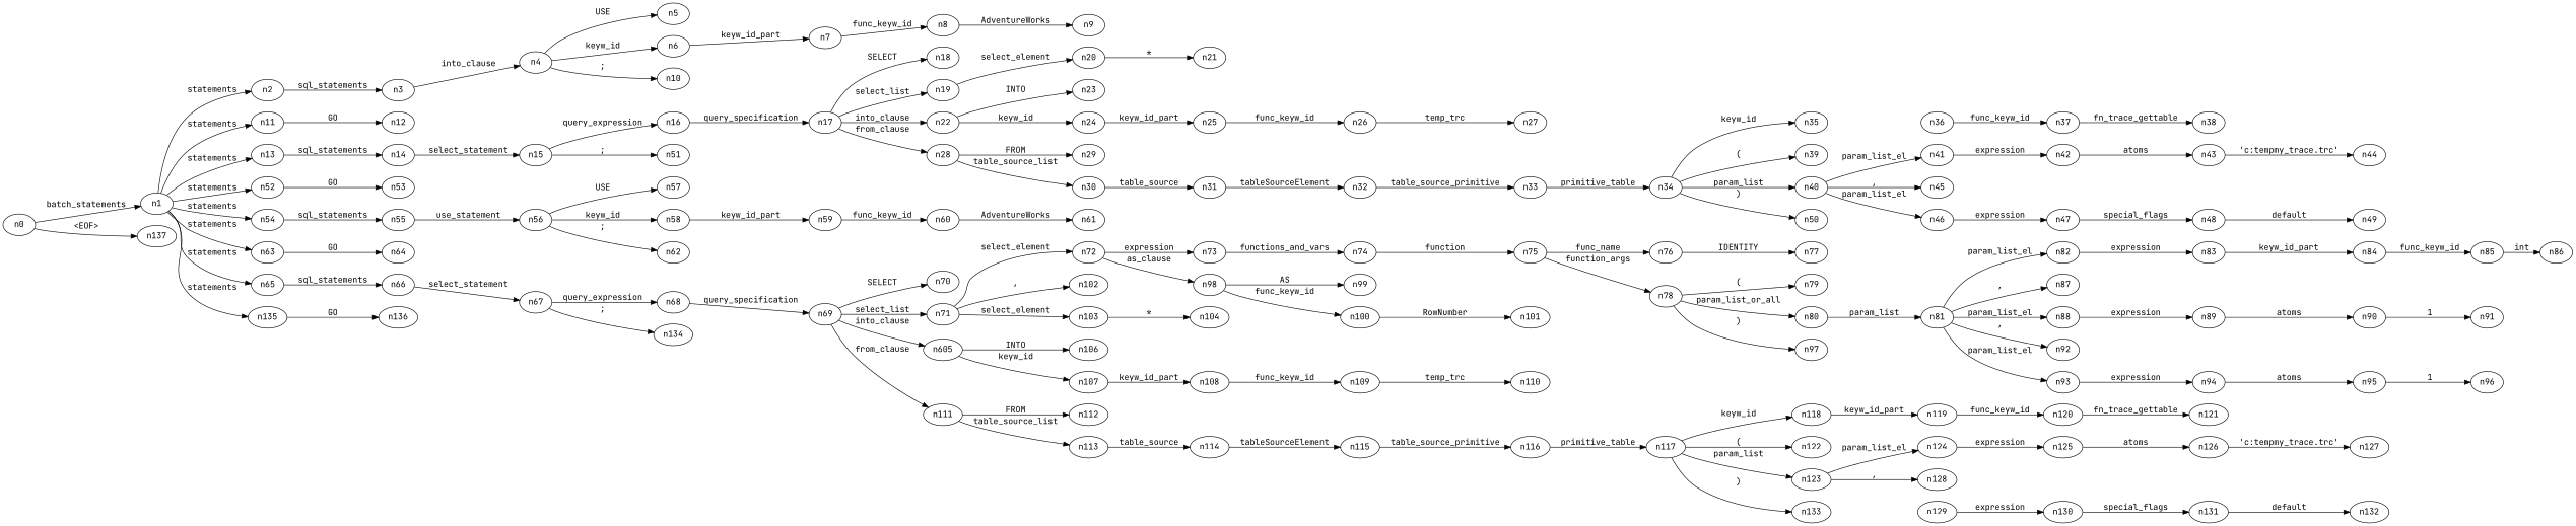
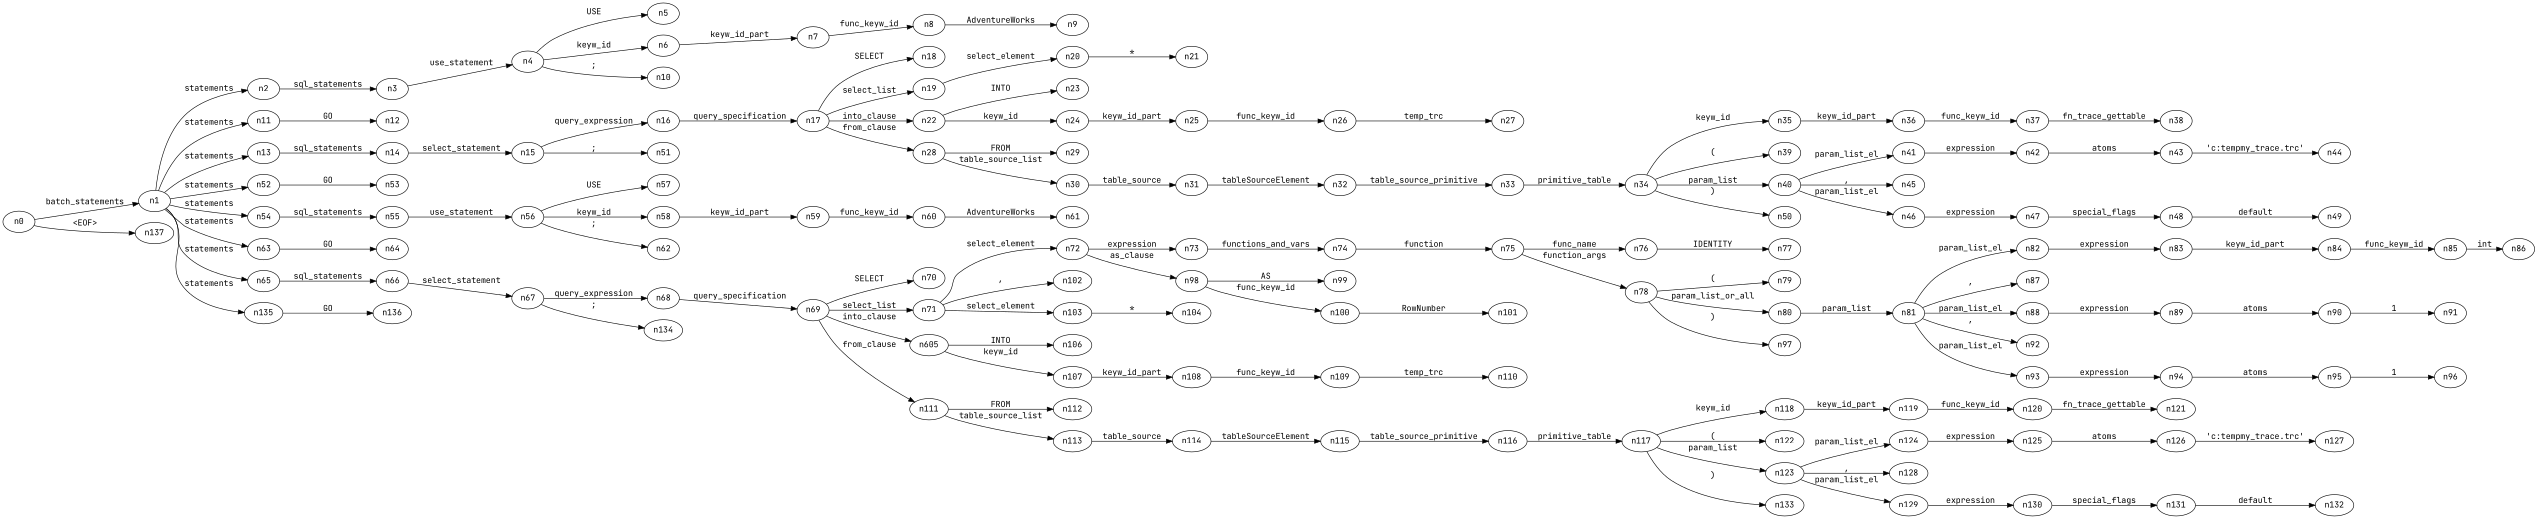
  digraph {
    fontname="JetBrains Mono"
    rankdir=LR
    node [fontname="JetBrains Mono"]
    edge [fontname="JetBrains Mono"]
    n0
    n1
    n137
    n2
    n11
    n13
    n52
    n54
    n63
    n65
    n135
    n3
    n12
    n14
    n53
    n55
    n64
    n66
    n136
    n4
    n5
    n6
    n10
    n7
    n8
    n9
    n15
    n16
    n51
    n17
    n18
    n19
    n22
    n28
    n20
    n23
    n24
    n29
    n30
    n21
    n25
    n26
    n27
    n31
    n32
    n33
    n34
    n35
    n39
    n40
    n50
    n36
    n41
    n45
    n46
    n37
    n38
    n42
    n47
    n43
    n44
    n48
    n49
    n56
    n57
    n58
    n62
    n59
    n60
    n61
    n67
    n68
    n134
    n69
    n70
    n71
    n105 [label=n605]
    n111
    n72
    n102
    n103
    n106
    n107
    n112
    n113
    n73
    n98
    n104
    n74
    n99
    n100
    n75
    n76
    n78
    n77
    n79
    n80
    n97
    n81
    n82
    n87
    n88
    n92
    n93
    n83
    n89
    n94
    n84
    n85
    n86
    n90
    n91
    n95
    n96
    n101
    n108
    n109
    n110
    n114
    n115
    n116
    n117
    n118
    n122
    n123
    n133
    n119
    n124
    n128
    n129
    n120
    n121
    n125
    n130
    n126
    n127
    n131
    n132
    n0 -> n1 [label=batch_statements]
    n0 -> n137 [label="<EOF>"]
    n1 -> n2 [label=statements]
    n1 -> n11 [label=statements]
    n1 -> n13 [label=statements]
    n1 -> n52 [label=statements]
    n1 -> n54 [label=statements]
    n1 -> n63 [label=statements]
    n1 -> n65 [label=statements]
    n1 -> n135 [label=statements]
    n2 -> n3 [label=sql_statements]
    n11 -> n12 [label=GO]
    n13 -> n14 [label=sql_statements]
    n52 -> n53 [label=GO]
    n54 -> n55 [label=sql_statements]
    n63 -> n64 [label=GO]
    n65 -> n66 [label=sql_statements]
    n135 -> n136 [label=GO]
-   n3 -> n4 [label=into_clause]
+   n3 -> n4 [label=use_statement]
    n14 -> n15 [label=select_statement]
    n55 -> n56 [label=use_statement]
    n66 -> n67 [label=select_statement]
    n4 -> n5 [label=USE]
    n4 -> n6 [label=keyw_id]
    n4 -> n10 [label=";"]
    n6 -> n7 [label=keyw_id_part]
    n7 -> n8 [label=func_keyw_id]
    n8 -> n9 [label=AdventureWorks]
    n15 -> n16 [label=query_expression]
    n15 -> n51 [label=";"]
    n16 -> n17 [label=query_specification]
    n17 -> n18 [label=SELECT]
    n17 -> n19 [label=select_list]
    n17 -> n22 [label=into_clause]
    n17 -> n28 [label=from_clause]
    n19 -> n20 [label=select_element]
    n22 -> n23 [label=INTO]
    n22 -> n24 [label=keyw_id]
    n28 -> n29 [label=FROM]
    n28 -> n30 [label=table_source_list]
    n20 -> n21 [label="*"]
    n24 -> n25 [label=keyw_id_part]
    n30 -> n31 [label=table_source]
    n25 -> n26 [label=func_keyw_id]
    n26 -> n27 [label=temp_trc]
    n31 -> n32 [label=tableSourceElement]
    n32 -> n33 [label=table_source_primitive]
    n33 -> n34 [label=primitive_table]
    n34 -> n35 [label=keyw_id]
    n34 -> n39 [label="("]
    n34 -> n40 [label=param_list]
    n34 -> n50 [label=")"]
+   n35 -> n36 [label=keyw_id_part]
    n40 -> n41 [label=param_list_el]
    n40 -> n45 [label=","]
    n40 -> n46 [label=param_list_el]
    n36 -> n37 [label=func_keyw_id]
    n41 -> n42 [label=expression]
    n46 -> n47 [label=expression]
    n37 -> n38 [label=fn_trace_gettable]
    n42 -> n43 [label=atoms]
    n47 -> n48 [label=special_flags]
    n43 -> n44 [label="'c:\temp\my_trace.trc'"]
    n48 -> n49 [label=default]
    n56 -> n57 [label=USE]
    n56 -> n58 [label=keyw_id]
    n56 -> n62 [label=";"]
    n58 -> n59 [label=keyw_id_part]
    n59 -> n60 [label=func_keyw_id]
    n60 -> n61 [label=AdventureWorks]
    n67 -> n68 [label=query_expression]
    n67 -> n134 [label=";"]
    n68 -> n69 [label=query_specification]
    n69 -> n70 [label=SELECT]
    n69 -> n71 [label=select_list]
    n69 -> n105 [label=into_clause]
    n69 -> n111 [label=from_clause]
    n71 -> n72 [label=select_element]
    n71 -> n102 [label=","]
    n71 -> n103 [label=select_element]
    n105 -> n106 [label=INTO]
    n105 -> n107 [label=keyw_id]
    n111 -> n112 [label=FROM]
    n111 -> n113 [label=table_source_list]
    n72 -> n73 [label=expression]
    n72 -> n98 [label=as_clause]
    n103 -> n104 [label="*"]
    n107 -> n108 [label=keyw_id_part]
    n113 -> n114 [label=table_source]
    n73 -> n74 [label=functions_and_vars]
    n98 -> n99 [label=AS]
    n98 -> n100 [label=func_keyw_id]
    n74 -> n75 [label=function]
    n100 -> n101 [label=RowNumber]
    n75 -> n76 [label=func_name]
    n75 -> n78 [label=function_args]
    n76 -> n77 [label=IDENTITY]
    n78 -> n79 [label="("]
    n78 -> n80 [label=param_list_or_all]
    n78 -> n97 [label=")"]
    n80 -> n81 [label=param_list]
    n81 -> n82 [label=param_list_el]
    n81 -> n87 [label=","]
    n81 -> n88 [label=param_list_el]
    n81 -> n92 [label=","]
    n81 -> n93 [label=param_list_el]
    n82 -> n83 [label=expression]
    n88 -> n89 [label=expression]
    n93 -> n94 [label=expression]
    n83 -> n84 [label=keyw_id_part]
    n89 -> n90 [label=atoms]
    n94 -> n95 [label=atoms]
    n84 -> n85 [label=func_keyw_id]
    n85 -> n86 [label=int]
    n90 -> n91 [label=1]
    n95 -> n96 [label=1]
    n108 -> n109 [label=func_keyw_id]
    n109 -> n110 [label=temp_trc]
    n114 -> n115 [label=tableSourceElement]
    n115 -> n116 [label=table_source_primitive]
    n116 -> n117 [label=primitive_table]
    n117 -> n118 [label=keyw_id]
    n117 -> n122 [label="("]
    n117 -> n123 [label=param_list]
    n117 -> n133 [label=")"]
    n118 -> n119 [label=keyw_id_part]
    n123 -> n124 [label=param_list_el]
    n123 -> n128 [label=","]
+   n123 -> n129 [label=param_list_el]
    n119 -> n120 [label=func_keyw_id]
    n124 -> n125 [label=expression]
    n129 -> n130 [label=expression]
    n120 -> n121 [label=fn_trace_gettable]
    n125 -> n126 [label=atoms]
    n130 -> n131 [label=special_flags]
    n126 -> n127 [label="'c:\temp\my_trace.trc'"]
    n131 -> n132 [label=default]
  }
